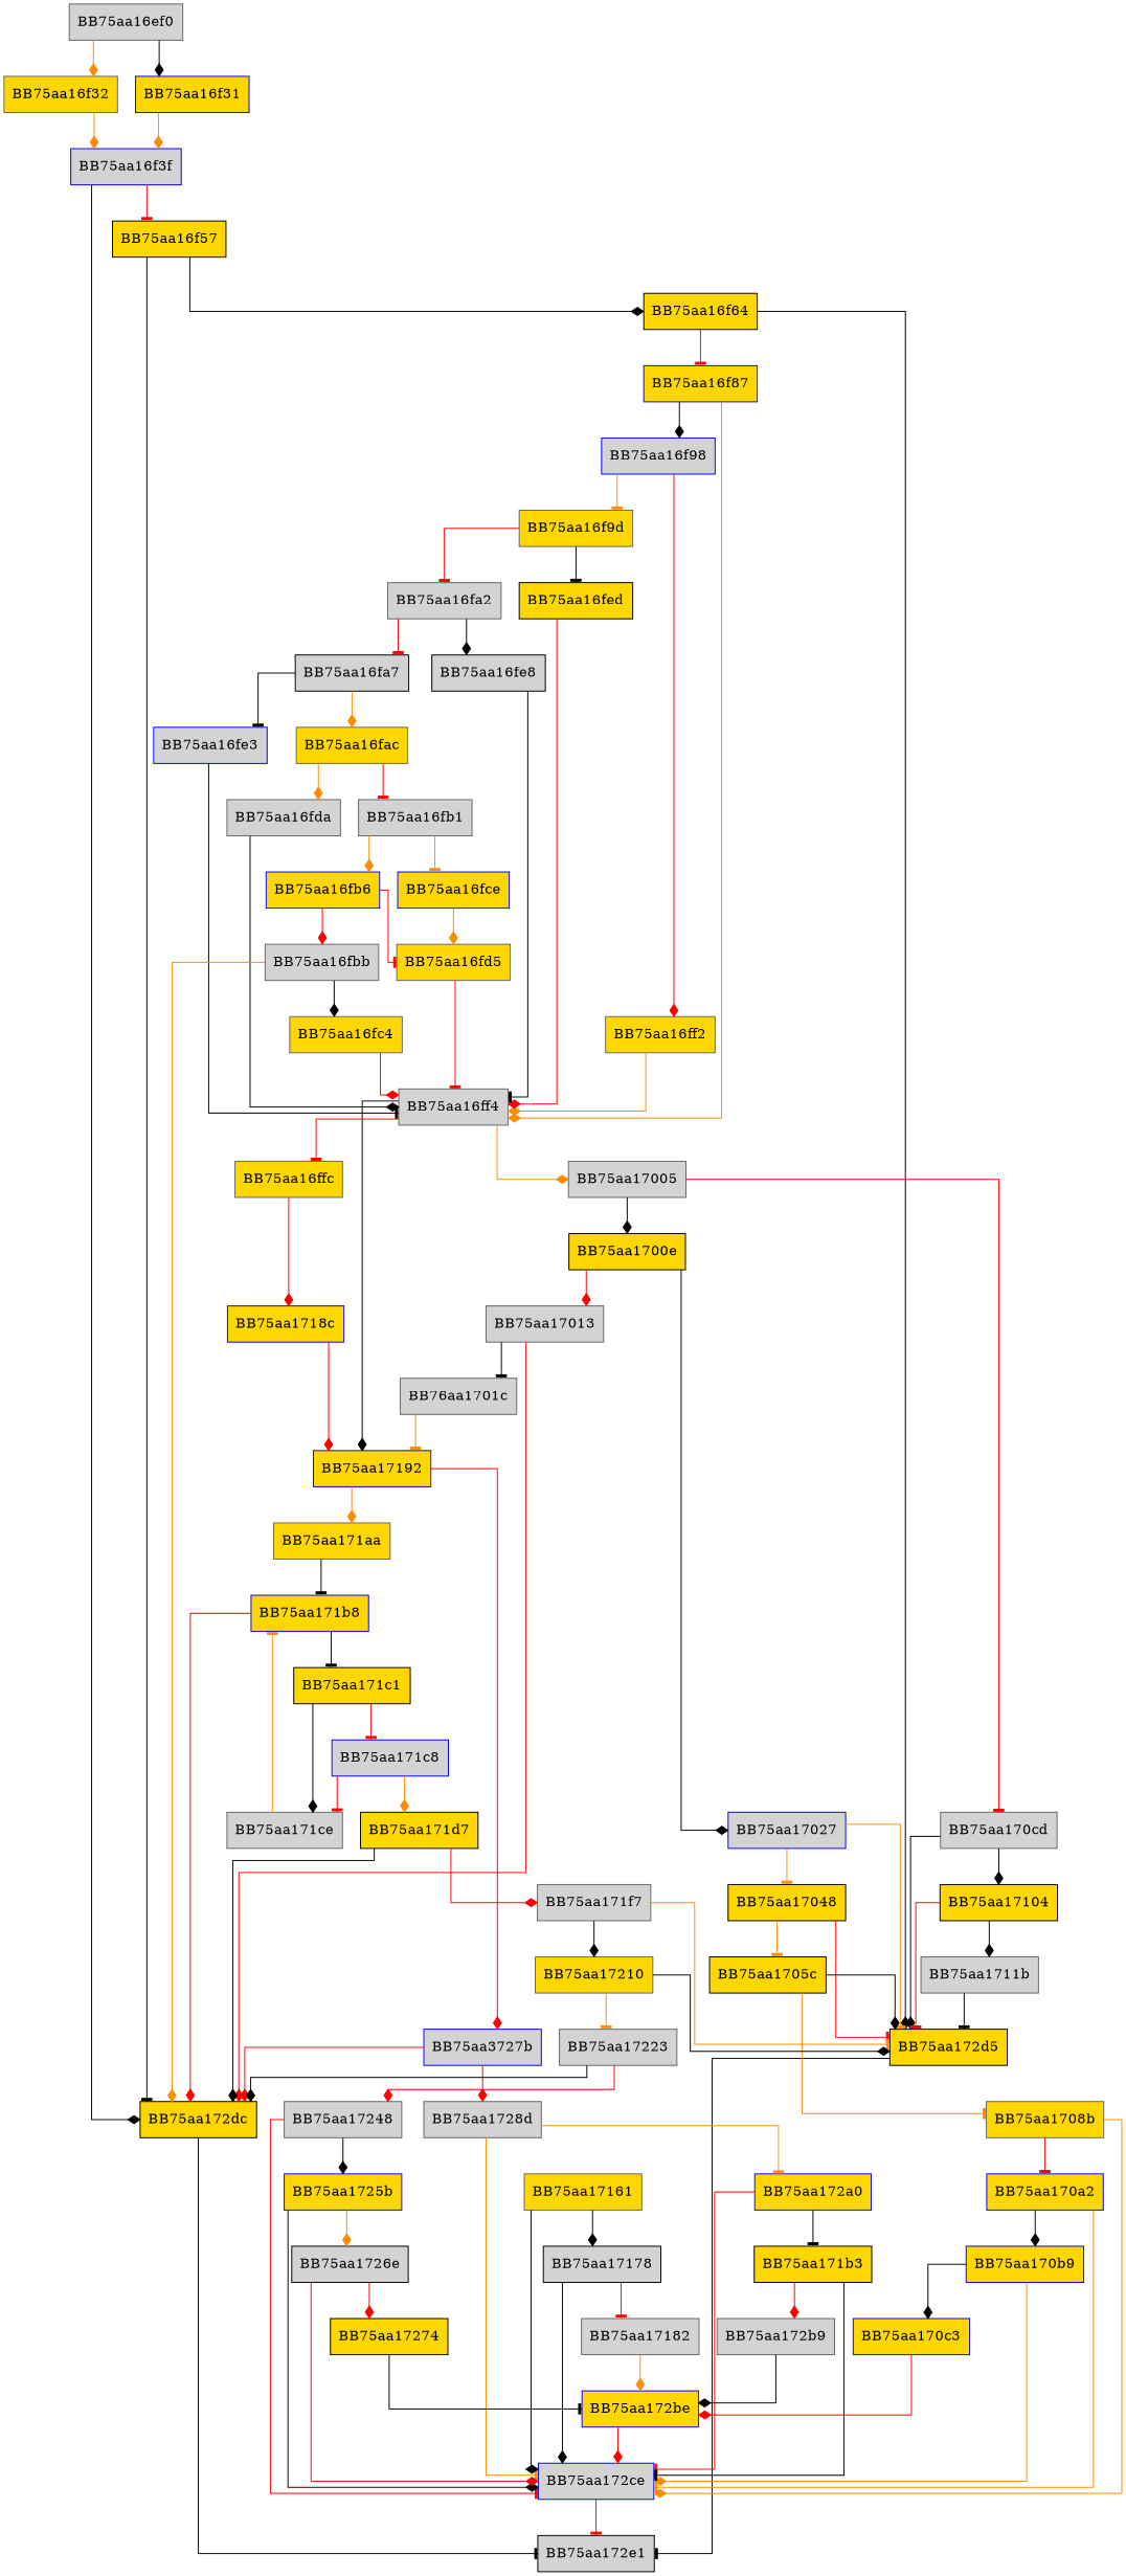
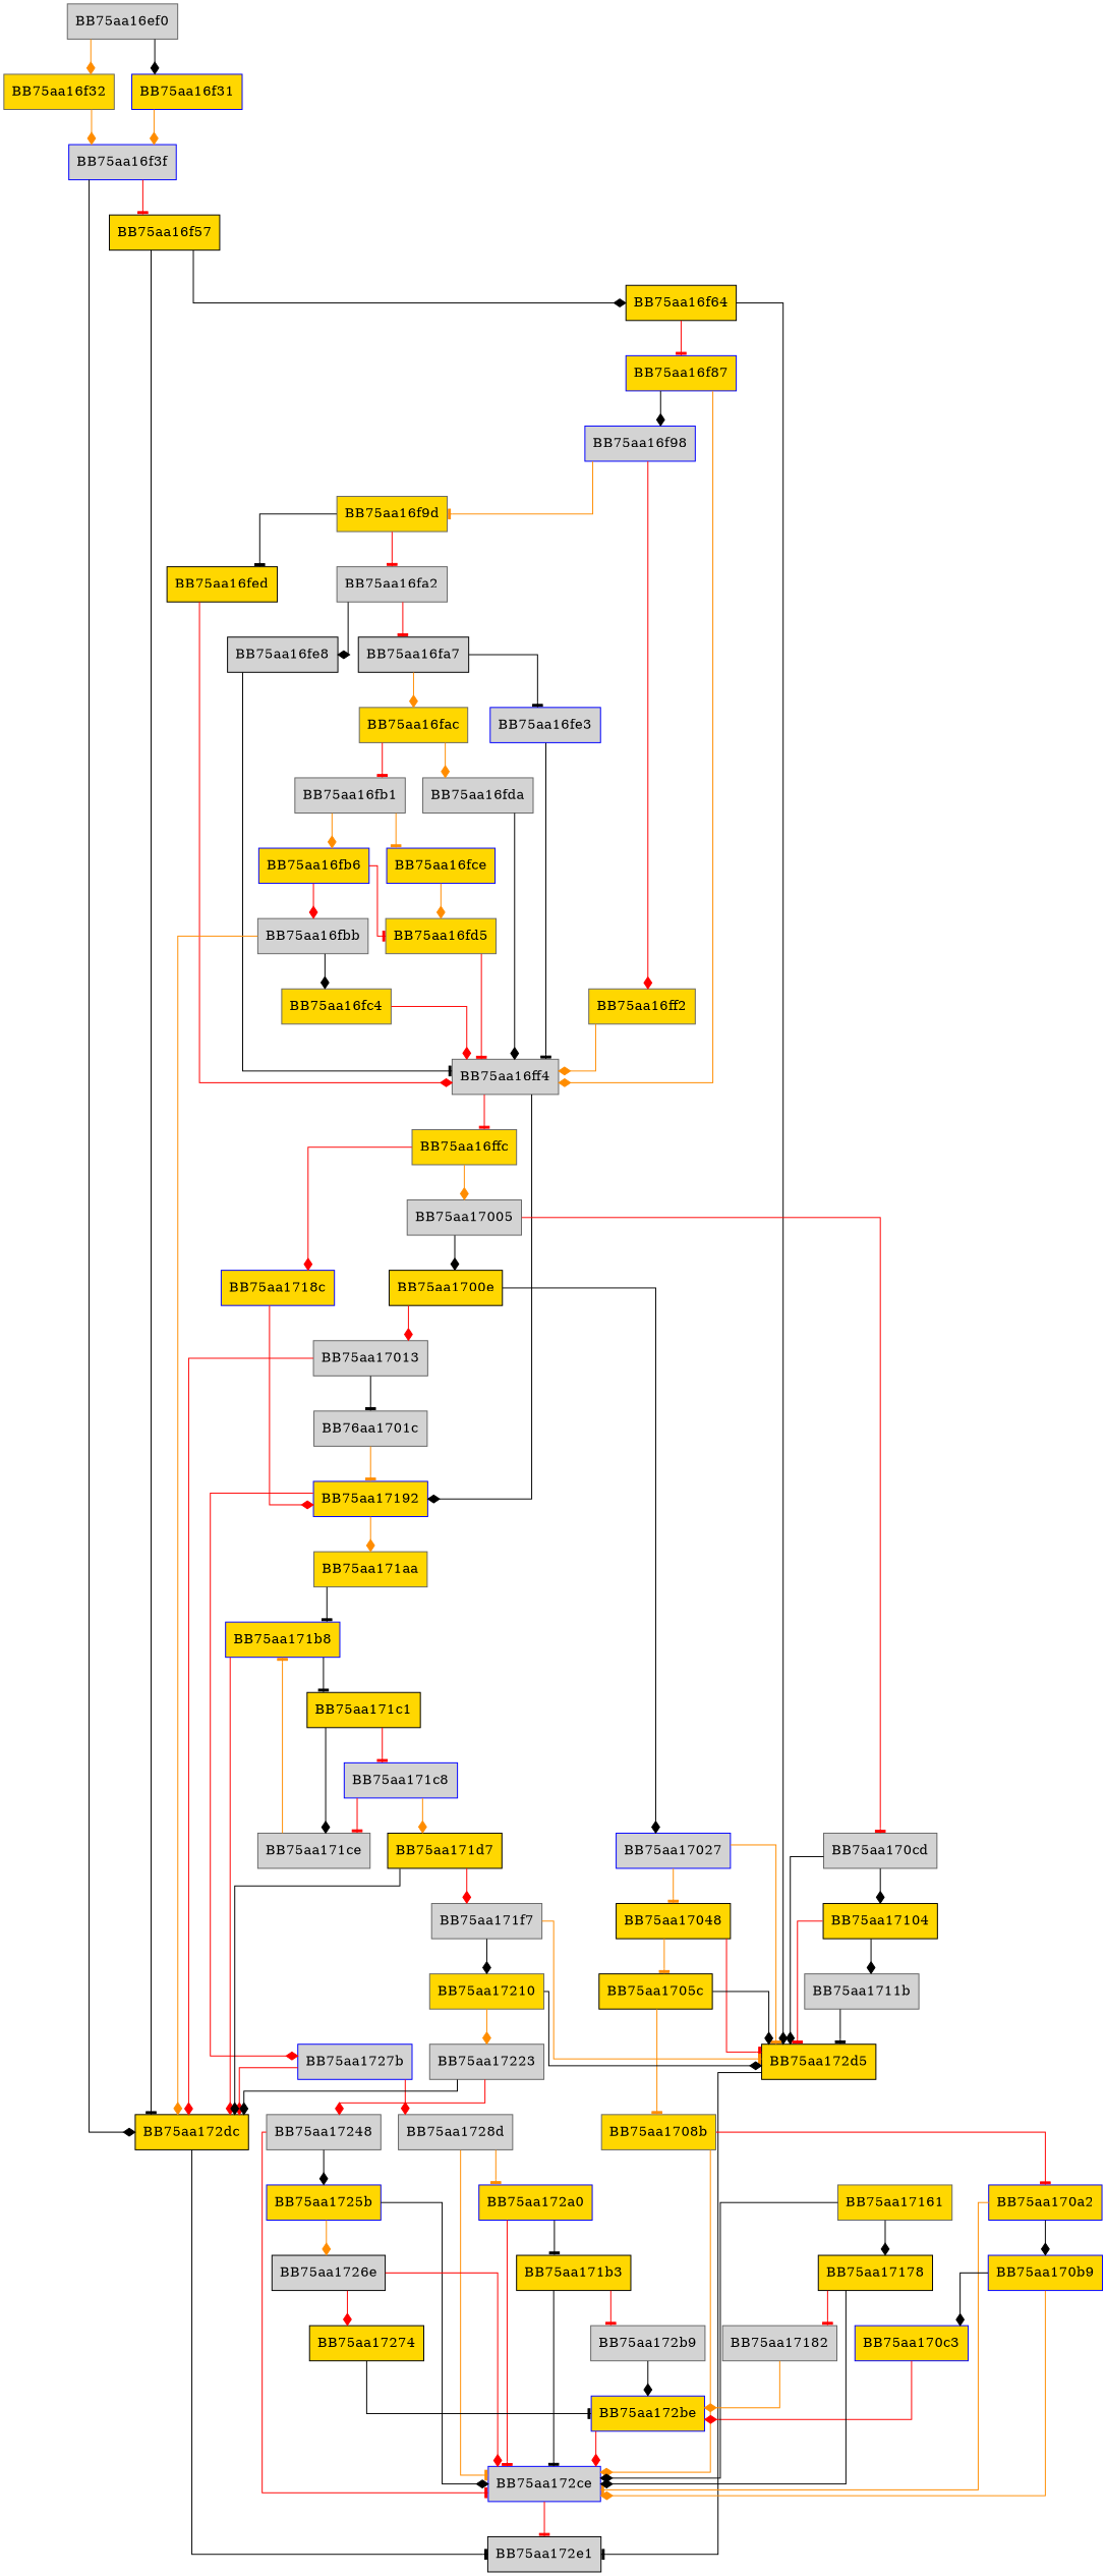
  digraph {
    splines=ortho
    node [color=gray40 fillcolor=gold shape=box style=filled]
    edge [arrowhead=diamond color=black]
    BB75aa16ef0 [fillcolor=lightgrey]
    n2 [label=BB75aa16f32]
    BB75aa16f31 [color=blue]
    BB75aa16f3f [color=blue fillcolor=lightgrey]
    BB75aa172dc [color=black]
    BB75aa16f57 [color=black]
    BB75aa172e1 [color=black fillcolor=lightgrey]
    BB75aa16f64 [color=black]
    BB75aa172d5 [color=black]
    BB75aa16f87 [color=blue]
    BB75aa16ff4 [fillcolor=lightgrey]
    BB75aa16f98 [color=blue fillcolor=lightgrey]
    BB75aa17192 [color=blue]
    BB75aa16ffc
    BB75aa16ff2
    BB75aa16f9d
-   BB75aa1727b [color=blue fillcolor=lightgrey label=BB75aa3727b]
+   BB75aa1727b [color=blue fillcolor=lightgrey]
    BB75aa171aa
    BB75aa1718c [color=blue]
    BB75aa17005 [fillcolor=lightgrey]
    BB75aa16fed [color=black]
    BB75aa16fa2 [fillcolor=lightgrey]
    BB75aa16fe8 [color=black fillcolor=lightgrey]
    BB75aa16fa7 [color=black fillcolor=lightgrey]
    BB75aa16fe3 [color=blue fillcolor=lightgrey]
    BB75aa16fac
    BB75aa16fda [fillcolor=lightgrey]
    BB75aa16fb1 [fillcolor=lightgrey]
    BB75aa16fce [color=blue]
    BB75aa16fb6 [color=blue]
    BB75aa16fd5
    BB75aa16fbb [fillcolor=lightgrey]
    BB75aa16fc4
    BB75aa1728d [fillcolor=lightgrey]
    BB75aa171b8 [color=blue]
    BB75aa170cd [fillcolor=lightgrey]
    BB75aa1700e [color=black]
    BB75aa17104 [color=black]
    BB75aa17027 [color=blue fillcolor=lightgrey]
    BB75aa17013 [fillcolor=lightgrey]
    BB75aa1711b [fillcolor=lightgrey]
    BB75aa17048 [color=black]
    n43 [fillcolor=lightgrey label=BB76aa1701c]
    BB75aa1705c [color=black]
    BB75aa1708b
    BB75aa172ce [color=blue fillcolor=lightgrey]
    BB75aa170a2 [color=blue]
    BB75aa170b9 [color=blue]
    BB75aa170c3 [color=blue]
    BB75aa172be [color=blue]
    BB75aa17161
-   BB75aa17178 [color=black fillcolor=lightgrey]
+   BB75aa17178 [color=black]
    BB75aa17182 [fillcolor=lightgrey]
    BB75aa172a0 [color=blue]
    BB75aa171c1 [color=black]
    BB75aa171ce [fillcolor=lightgrey]
    BB75aa171c8 [color=blue fillcolor=lightgrey]
    BB75aa171d7 [color=black]
    BB75aa171f7 [fillcolor=lightgrey]
    BB75aa17210
    BB75aa17223 [fillcolor=lightgrey]
    BB75aa17248 [fillcolor=lightgrey]
    BB75aa1725b [color=blue]
    BB75aa1726e [color=black fillcolor=lightgrey]
    BB75aa17274 [color=black]
    n66 [color=black label=BB75aa171b3]
    BB75aa172b9 [fillcolor=lightgrey]
    BB75aa16ef0 -> n2 [color=darkorange]
    BB75aa16ef0 -> BB75aa16f31
    n2 -> BB75aa16f3f [color=darkorange]
    BB75aa16f31 -> BB75aa16f3f [color=darkorange]
    BB75aa16f3f -> BB75aa172dc
    BB75aa16f3f -> BB75aa16f57 [arrowhead=tee color=red]
    BB75aa172dc -> BB75aa172e1 [arrowhead=tee]
    BB75aa16f57 -> BB75aa172dc [arrowhead=tee]
    BB75aa16f57 -> BB75aa16f64
    BB75aa16f64 -> BB75aa172d5
    BB75aa16f64 -> BB75aa16f87 [arrowhead=tee color=red]
    BB75aa172d5 -> BB75aa172e1 [arrowhead=tee]
    BB75aa16f87 -> BB75aa16ff4 [color=darkorange]
    BB75aa16f87 -> BB75aa16f98
    BB75aa16ff4 -> BB75aa17192
    BB75aa16ff4 -> BB75aa16ffc [arrowhead=tee color=red]
    BB75aa16f98 -> BB75aa16ff2 [color=red]
    BB75aa16f98 -> BB75aa16f9d [arrowhead=tee color=darkorange]
    BB75aa17192 -> BB75aa1727b [color=red]
    BB75aa17192 -> BB75aa171aa [color=darkorange]
    BB75aa16ffc -> BB75aa1718c [color=red]
-   BB75aa16ff4 -> BB75aa17005 [color=darkorange]
+   BB75aa16ffc -> BB75aa17005 [color=darkorange]
    BB75aa16ff2 -> BB75aa16ff4 [color=darkorange]
    BB75aa16f9d -> BB75aa16fed [arrowhead=tee]
    BB75aa16f9d -> BB75aa16fa2 [arrowhead=tee color=red]
    BB75aa1727b -> BB75aa172dc [color=red]
    BB75aa1727b -> BB75aa1728d [color=red]
    BB75aa171aa -> BB75aa171b8 [arrowhead=tee]
    BB75aa1718c -> BB75aa17192 [color=red]
    BB75aa17005 -> BB75aa170cd [arrowhead=tee color=red]
    BB75aa17005 -> BB75aa1700e
    BB75aa16fed -> BB75aa16ff4 [color=red]
    BB75aa16fa2 -> BB75aa16fe8
    BB75aa16fa2 -> BB75aa16fa7 [arrowhead=tee color=red]
    BB75aa16fe8 -> BB75aa16ff4 [arrowhead=tee]
    BB75aa16fa7 -> BB75aa16fe3 [arrowhead=tee]
    BB75aa16fa7 -> BB75aa16fac [color=darkorange]
    BB75aa16fe3 -> BB75aa16ff4 [arrowhead=tee]
    BB75aa16fac -> BB75aa16fda [color=darkorange]
    BB75aa16fac -> BB75aa16fb1 [arrowhead=tee color=red]
    BB75aa16fda -> BB75aa16ff4
    BB75aa16fb1 -> BB75aa16fce [arrowhead=tee color=darkorange]
    BB75aa16fb1 -> BB75aa16fb6 [color=darkorange]
    BB75aa16fce -> BB75aa16fd5 [color=darkorange]
    BB75aa16fb6 -> BB75aa16fd5 [arrowhead=tee color=red]
    BB75aa16fb6 -> BB75aa16fbb [color=red]
    BB75aa16fd5 -> BB75aa16ff4 [arrowhead=tee color=red]
    BB75aa16fbb -> BB75aa172dc [color=darkorange]
    BB75aa16fbb -> BB75aa16fc4
    BB75aa16fc4 -> BB75aa16ff4 [color=red]
    BB75aa1728d -> BB75aa172ce [arrowhead=tee color=darkorange]
    BB75aa1728d -> BB75aa172a0 [arrowhead=tee color=darkorange]
    BB75aa171b8 -> BB75aa172dc [color=red]
    BB75aa171b8 -> BB75aa171c1 [arrowhead=tee]
    BB75aa170cd -> BB75aa172d5
    BB75aa170cd -> BB75aa17104
    BB75aa1700e -> BB75aa17027
    BB75aa1700e -> BB75aa17013 [color=red]
    BB75aa17104 -> BB75aa172d5 [arrowhead=tee color=red]
    BB75aa17104 -> BB75aa1711b
    BB75aa17027 -> BB75aa172d5 [arrowhead=tee color=darkorange]
    BB75aa17027 -> BB75aa17048 [arrowhead=tee color=darkorange]
    BB75aa17013 -> BB75aa172dc [color=red]
    BB75aa17013 -> n43 [arrowhead=tee]
    BB75aa1711b -> BB75aa172d5 [arrowhead=tee]
    BB75aa17048 -> BB75aa172d5 [arrowhead=tee color=red]
    BB75aa17048 -> BB75aa1705c [arrowhead=tee color=darkorange]
    n43 -> BB75aa17192 [arrowhead=tee color=darkorange]
    BB75aa1705c -> BB75aa172d5
    BB75aa1705c -> BB75aa1708b [arrowhead=tee color=darkorange]
    BB75aa1708b -> BB75aa172ce [color=darkorange]
    BB75aa1708b -> BB75aa170a2 [arrowhead=tee color=red]
    BB75aa172ce -> BB75aa172e1 [arrowhead=tee color=red]
    BB75aa170a2 -> BB75aa172ce [arrowhead=tee color=darkorange]
    BB75aa170a2 -> BB75aa170b9
    BB75aa170b9 -> BB75aa172ce [color=darkorange]
    BB75aa170b9 -> BB75aa170c3
    BB75aa170c3 -> BB75aa172be [color=red]
    BB75aa172be -> BB75aa172ce [color=red]
    BB75aa17161 -> BB75aa172ce
    BB75aa17161 -> BB75aa17178
    BB75aa17178 -> BB75aa172ce
    BB75aa17178 -> BB75aa17182 [arrowhead=tee color=red]
    BB75aa17182 -> BB75aa172be [color=darkorange]
    BB75aa172a0 -> BB75aa172ce [arrowhead=tee color=red]
    BB75aa172a0 -> n66 [arrowhead=tee]
    BB75aa171c1 -> BB75aa171ce
    BB75aa171c1 -> BB75aa171c8 [arrowhead=tee color=red]
    BB75aa171ce -> BB75aa171b8 [arrowhead=tee color=darkorange]
    BB75aa171c8 -> BB75aa171ce [arrowhead=tee color=red]
    BB75aa171c8 -> BB75aa171d7 [color=darkorange]
    BB75aa171d7 -> BB75aa172dc
    BB75aa171d7 -> BB75aa171f7 [color=red]
    BB75aa171f7 -> BB75aa172d5 [arrowhead=tee color=darkorange]
    BB75aa171f7 -> BB75aa17210
    BB75aa17210 -> BB75aa172d5
-   BB75aa17210 -> BB75aa17223 [arrowhead=tee color=darkorange]
+   BB75aa17210 -> BB75aa17223 [color=darkorange]
    BB75aa17223 -> BB75aa172dc
    BB75aa17223 -> BB75aa17248 [color=red]
    BB75aa17248 -> BB75aa172ce [arrowhead=tee color=red]
    BB75aa17248 -> BB75aa1725b
    BB75aa1725b -> BB75aa172ce
    BB75aa1725b -> BB75aa1726e [color=darkorange]
    BB75aa1726e -> BB75aa172ce [color=red]
    BB75aa1726e -> BB75aa17274 [color=red]
    BB75aa17274 -> BB75aa172be [arrowhead=tee]
    n66 -> BB75aa172ce [arrowhead=tee]
-   n66 -> BB75aa172b9 [color=red]
+   n66 -> BB75aa172b9 [arrowhead=tee color=red]
    BB75aa172b9 -> BB75aa172be
  }
